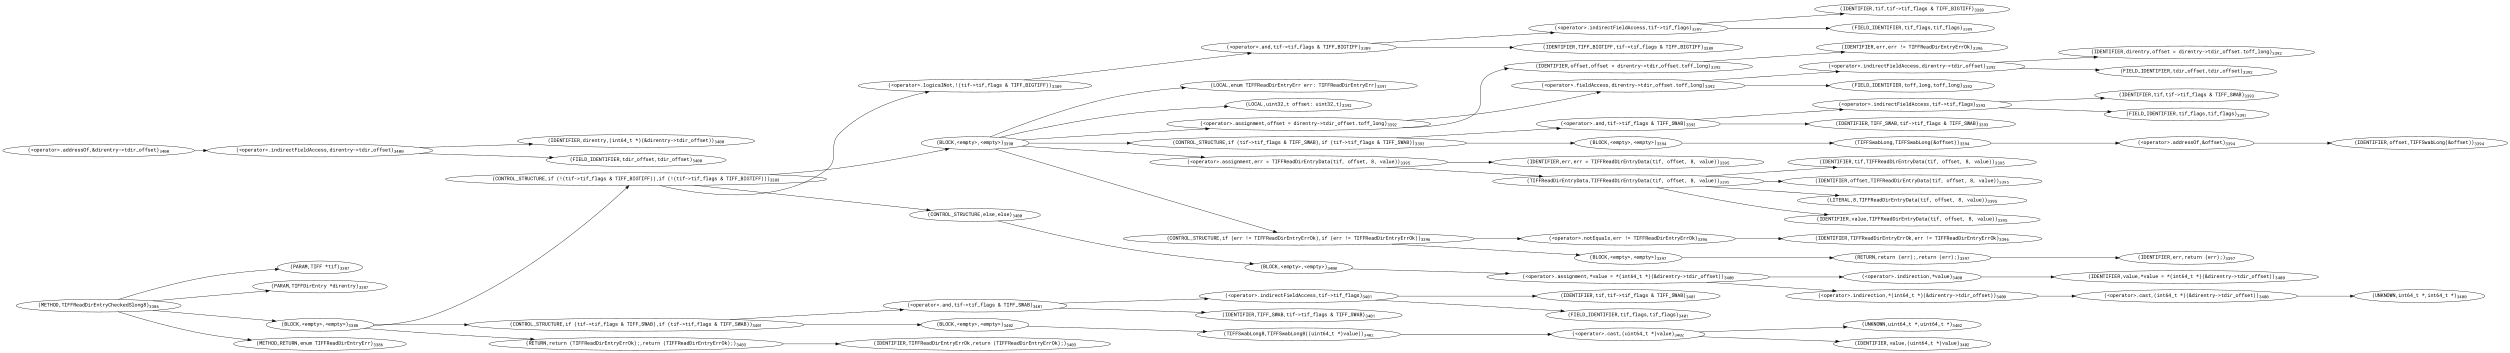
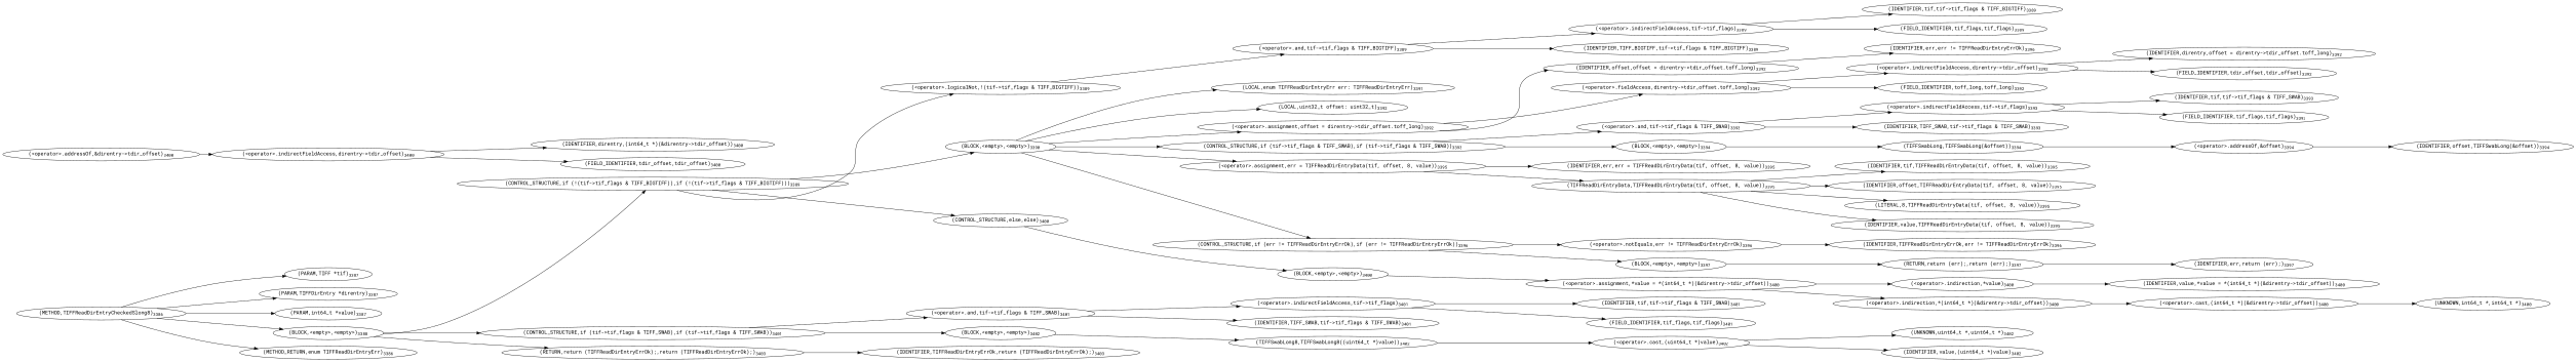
  digraph {
    fontname="Roboto Mono"
    rankdir=LR
    node [fontname="Roboto Mono"]
    edge [fontname="Roboto Mono"]
    n1 [label=<(METHOD,TIFFReadDirEntryCheckedSlong8)<SUB>3386</SUB>>]
    n2 [label=<(PARAM,TIFF *tif)<SUB>3387</SUB>>]
    n3 [label=<(PARAM,TIFFDirEntry *direntry)<SUB>3387</SUB>>]
+   n4 [label=<(PARAM,int64_t *value)<SUB>3387</SUB>>]
    n5 [label=<(BLOCK,&lt;empty&gt;,&lt;empty&gt;)<SUB>3388</SUB>>]
    n6 [label=<(METHOD_RETURN,enum TIFFReadDirEntryErr)<SUB>3386</SUB>>]
    n7 [label=<(CONTROL_STRUCTURE,if (!(tif-&gt;tif_flags &amp; TIFF_BIGTIFF)),if (!(tif-&gt;tif_flags &amp; TIFF_BIGTIFF)))<SUB>3389</SUB>>]
    n8 [label=<(CONTROL_STRUCTURE,if (tif-&gt;tif_flags &amp; TIFF_SWAB),if (tif-&gt;tif_flags &amp; TIFF_SWAB))<SUB>3401</SUB>>]
    n9 [label=<(RETURN,return (TIFFReadDirEntryErrOk);,return (TIFFReadDirEntryErrOk);)<SUB>3403</SUB>>]
    n10 [label=<(&lt;operator&gt;.logicalNot,!(tif-&gt;tif_flags &amp; TIFF_BIGTIFF))<SUB>3389</SUB>>]
    n11 [label=<(BLOCK,&lt;empty&gt;,&lt;empty&gt;)<SUB>3390</SUB>>]
    n12 [label=<(CONTROL_STRUCTURE,else,else)<SUB>3400</SUB>>]
    n13 [label=<(&lt;operator&gt;.and,tif-&gt;tif_flags &amp; TIFF_SWAB)<SUB>3401</SUB>>]
    n14 [label=<(BLOCK,&lt;empty&gt;,&lt;empty&gt;)<SUB>3402</SUB>>]
    n15 [label=<(IDENTIFIER,TIFFReadDirEntryErrOk,return (TIFFReadDirEntryErrOk);)<SUB>3403</SUB>>]
    n16 [label=<(&lt;operator&gt;.and,tif-&gt;tif_flags &amp; TIFF_BIGTIFF)<SUB>3389</SUB>>]
    n17 [label=<(LOCAL,enum TIFFReadDirEntryErr err: TIFFReadDirEntryErr)<SUB>3391</SUB>>]
    n18 [label=<(LOCAL,uint32_t offset: uint32_t)<SUB>3392</SUB>>]
    n19 [label=<(&lt;operator&gt;.assignment,offset = direntry-&gt;tdir_offset.toff_long)<SUB>3392</SUB>>]
    n20 [label=<(CONTROL_STRUCTURE,if (tif-&gt;tif_flags &amp; TIFF_SWAB),if (tif-&gt;tif_flags &amp; TIFF_SWAB))<SUB>3393</SUB>>]
    n21 [label=<(&lt;operator&gt;.assignment,err = TIFFReadDirEntryData(tif, offset, 8, value))<SUB>3395</SUB>>]
    n22 [label=<(CONTROL_STRUCTURE,if (err != TIFFReadDirEntryErrOk),if (err != TIFFReadDirEntryErrOk))<SUB>3396</SUB>>]
    n23 [label=<(BLOCK,&lt;empty&gt;,&lt;empty&gt;)<SUB>3400</SUB>>]
    n24 [label=<(&lt;operator&gt;.indirectFieldAccess,tif-&gt;tif_flags)<SUB>3389</SUB>>]
    n25 [label=<(IDENTIFIER,TIFF_BIGTIFF,tif-&gt;tif_flags &amp; TIFF_BIGTIFF)<SUB>3389</SUB>>]
    n26 [label=<(IDENTIFIER,tif,tif-&gt;tif_flags &amp; TIFF_BIGTIFF)<SUB>3389</SUB>>]
    n27 [label=<(FIELD_IDENTIFIER,tif_flags,tif_flags)<SUB>3389</SUB>>]
    n28 [label=<(IDENTIFIER,offset,offset = direntry-&gt;tdir_offset.toff_long)<SUB>3392</SUB>>]
    n29 [label=<(&lt;operator&gt;.fieldAccess,direntry-&gt;tdir_offset.toff_long)<SUB>3392</SUB>>]
    n30 [label=<(&lt;operator&gt;.and,tif-&gt;tif_flags &amp; TIFF_SWAB)<SUB>3393</SUB>>]
    n31 [label=<(BLOCK,&lt;empty&gt;,&lt;empty&gt;)<SUB>3394</SUB>>]
    n32 [label=<(IDENTIFIER,err,err = TIFFReadDirEntryData(tif, offset, 8, value))<SUB>3395</SUB>>]
    n33 [label=<(TIFFReadDirEntryData,TIFFReadDirEntryData(tif, offset, 8, value))<SUB>3395</SUB>>]
    n34 [label=<(&lt;operator&gt;.notEquals,err != TIFFReadDirEntryErrOk)<SUB>3396</SUB>>]
    n35 [label=<(BLOCK,&lt;empty&gt;,&lt;empty&gt;)<SUB>3397</SUB>>]
    n36 [label=<(IDENTIFIER,err,err != TIFFReadDirEntryErrOk)<SUB>3396</SUB>>]
    n37 [label=<(&lt;operator&gt;.indirectFieldAccess,direntry-&gt;tdir_offset)<SUB>3392</SUB>>]
    n38 [label=<(FIELD_IDENTIFIER,toff_long,toff_long)<SUB>3392</SUB>>]
    n39 [label=<(IDENTIFIER,direntry,offset = direntry-&gt;tdir_offset.toff_long)<SUB>3392</SUB>>]
    n40 [label=<(FIELD_IDENTIFIER,tdir_offset,tdir_offset)<SUB>3392</SUB>>]
    n41 [label=<(&lt;operator&gt;.indirectFieldAccess,tif-&gt;tif_flags)<SUB>3393</SUB>>]
    n42 [label=<(IDENTIFIER,TIFF_SWAB,tif-&gt;tif_flags &amp; TIFF_SWAB)<SUB>3393</SUB>>]
    n43 [label=<(TIFFSwabLong,TIFFSwabLong(&amp;offset))<SUB>3394</SUB>>]
    n44 [label=<(IDENTIFIER,tif,tif-&gt;tif_flags &amp; TIFF_SWAB)<SUB>3393</SUB>>]
    n45 [label=<(FIELD_IDENTIFIER,tif_flags,tif_flags)<SUB>3393</SUB>>]
    n46 [label=<(&lt;operator&gt;.addressOf,&amp;offset)<SUB>3394</SUB>>]
    n47 [label=<(IDENTIFIER,offset,TIFFSwabLong(&amp;offset))<SUB>3394</SUB>>]
    n48 [label=<(IDENTIFIER,tif,TIFFReadDirEntryData(tif, offset, 8, value))<SUB>3395</SUB>>]
    n49 [label=<(IDENTIFIER,offset,TIFFReadDirEntryData(tif, offset, 8, value))<SUB>3395</SUB>>]
    n50 [label=<(LITERAL,8,TIFFReadDirEntryData(tif, offset, 8, value))<SUB>3395</SUB>>]
    n51 [label=<(IDENTIFIER,value,TIFFReadDirEntryData(tif, offset, 8, value))<SUB>3395</SUB>>]
    n52 [label=<(IDENTIFIER,TIFFReadDirEntryErrOk,err != TIFFReadDirEntryErrOk)<SUB>3396</SUB>>]
    n53 [label=<(RETURN,return (err);,return (err);)<SUB>3397</SUB>>]
    n54 [label=<(IDENTIFIER,err,return (err);)<SUB>3397</SUB>>]
    n55 [label=<(&lt;operator&gt;.assignment,*value = *(int64_t *)(&amp;direntry-&gt;tdir_offset))<SUB>3400</SUB>>]
    n56 [label=<(&lt;operator&gt;.indirection,*value)<SUB>3400</SUB>>]
    n57 [label=<(&lt;operator&gt;.indirection,*(int64_t *)(&amp;direntry-&gt;tdir_offset))<SUB>3400</SUB>>]
    n58 [label=<(IDENTIFIER,value,*value = *(int64_t *)(&amp;direntry-&gt;tdir_offset))<SUB>3400</SUB>>]
    n59 [label=<(&lt;operator&gt;.cast,(int64_t *)(&amp;direntry-&gt;tdir_offset))<SUB>3400</SUB>>]
    n60 [label=<(UNKNOWN,int64_t *,int64_t *)<SUB>3400</SUB>>]
    n61 [label=<(&lt;operator&gt;.addressOf,&amp;direntry-&gt;tdir_offset)<SUB>3400</SUB>>]
    n62 [label=<(&lt;operator&gt;.indirectFieldAccess,direntry-&gt;tdir_offset)<SUB>3400</SUB>>]
    n63 [label=<(IDENTIFIER,direntry,(int64_t *)(&amp;direntry-&gt;tdir_offset))<SUB>3400</SUB>>]
    n64 [label=<(FIELD_IDENTIFIER,tdir_offset,tdir_offset)<SUB>3400</SUB>>]
    n65 [label=<(&lt;operator&gt;.indirectFieldAccess,tif-&gt;tif_flags)<SUB>3401</SUB>>]
    n66 [label=<(IDENTIFIER,TIFF_SWAB,tif-&gt;tif_flags &amp; TIFF_SWAB)<SUB>3401</SUB>>]
    n67 [label=<(TIFFSwabLong8,TIFFSwabLong8((uint64_t *)value))<SUB>3402</SUB>>]
    n68 [label=<(IDENTIFIER,tif,tif-&gt;tif_flags &amp; TIFF_SWAB)<SUB>3401</SUB>>]
    n69 [label=<(FIELD_IDENTIFIER,tif_flags,tif_flags)<SUB>3401</SUB>>]
    n70 [label=<(&lt;operator&gt;.cast,(uint64_t *)value)<SUB>3402</SUB>>]
    n71 [label=<(UNKNOWN,uint64_t *,uint64_t *)<SUB>3402</SUB>>]
    n72 [label=<(IDENTIFIER,value,(uint64_t *)value)<SUB>3402</SUB>>]
    n1 -> n2
    n1 -> n3
+   n1 -> n4
    n1 -> n5
    n1 -> n6
    n5 -> n7
    n5 -> n8
    n5 -> n9
    n7 -> n10
    n7 -> n11
    n7 -> n12
    n8 -> n13
    n8 -> n14
    n9 -> n15
    n10 -> n16
    n11 -> n17
    n11 -> n18
    n11 -> n19
    n11 -> n20
    n11 -> n21
    n11 -> n22
    n12 -> n23
    n13 -> n65
    n13 -> n66
    n14 -> n67
    n16 -> n24
    n16 -> n25
    n19 -> n28
    n19 -> n29
    n20 -> n30
    n20 -> n31
    n21 -> n32
    n21 -> n33
    n22 -> n34
    n22 -> n35
    n23 -> n55
    n24 -> n26
    n24 -> n27
    n28 -> n36
    n29 -> n37
    n29 -> n38
    n30 -> n41
    n30 -> n42
    n31 -> n43
    n33 -> n48
    n33 -> n49
    n33 -> n50
    n33 -> n51
    n34 -> n52
    n35 -> n53
    n37 -> n39
    n37 -> n40
    n41 -> n44
    n41 -> n45
    n43 -> n46
    n46 -> n47
    n53 -> n54
    n55 -> n56
    n55 -> n57
    n56 -> n58
    n57 -> n59
    n59 -> n60
    n61 -> n62
    n62 -> n63
    n62 -> n64
    n65 -> n68
    n65 -> n69
    n67 -> n70
    n70 -> n71
    n70 -> n72
  }
